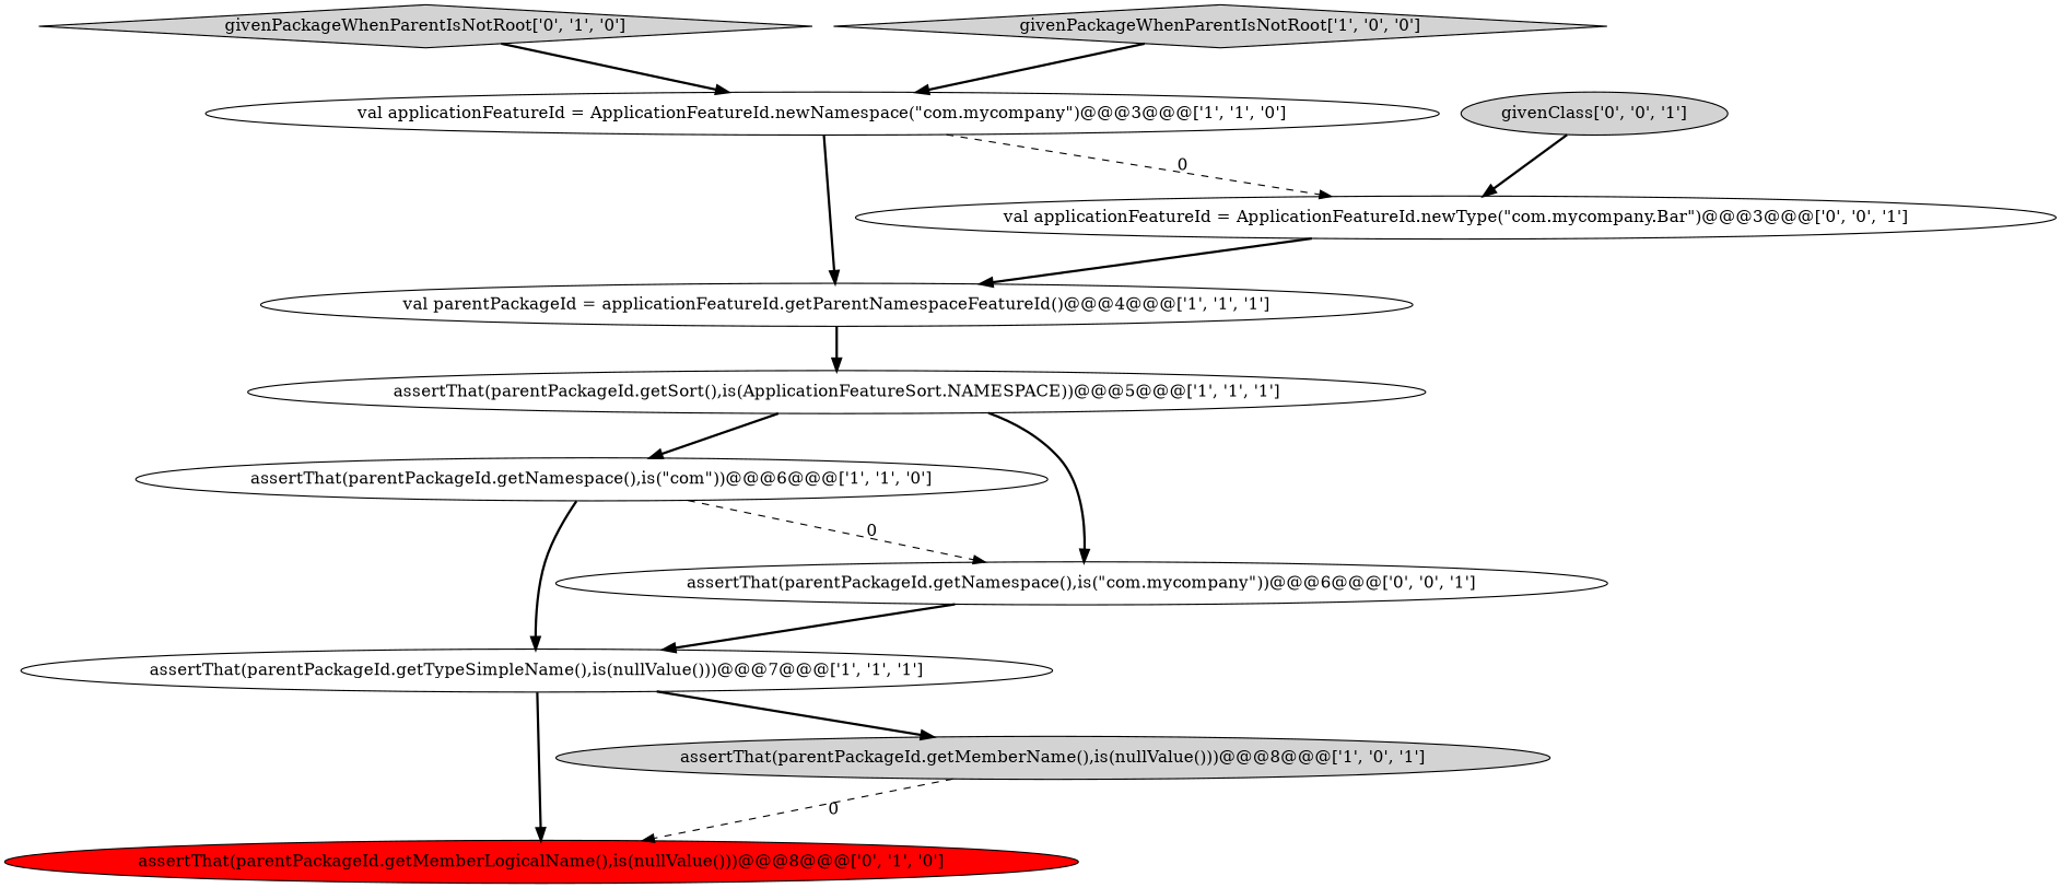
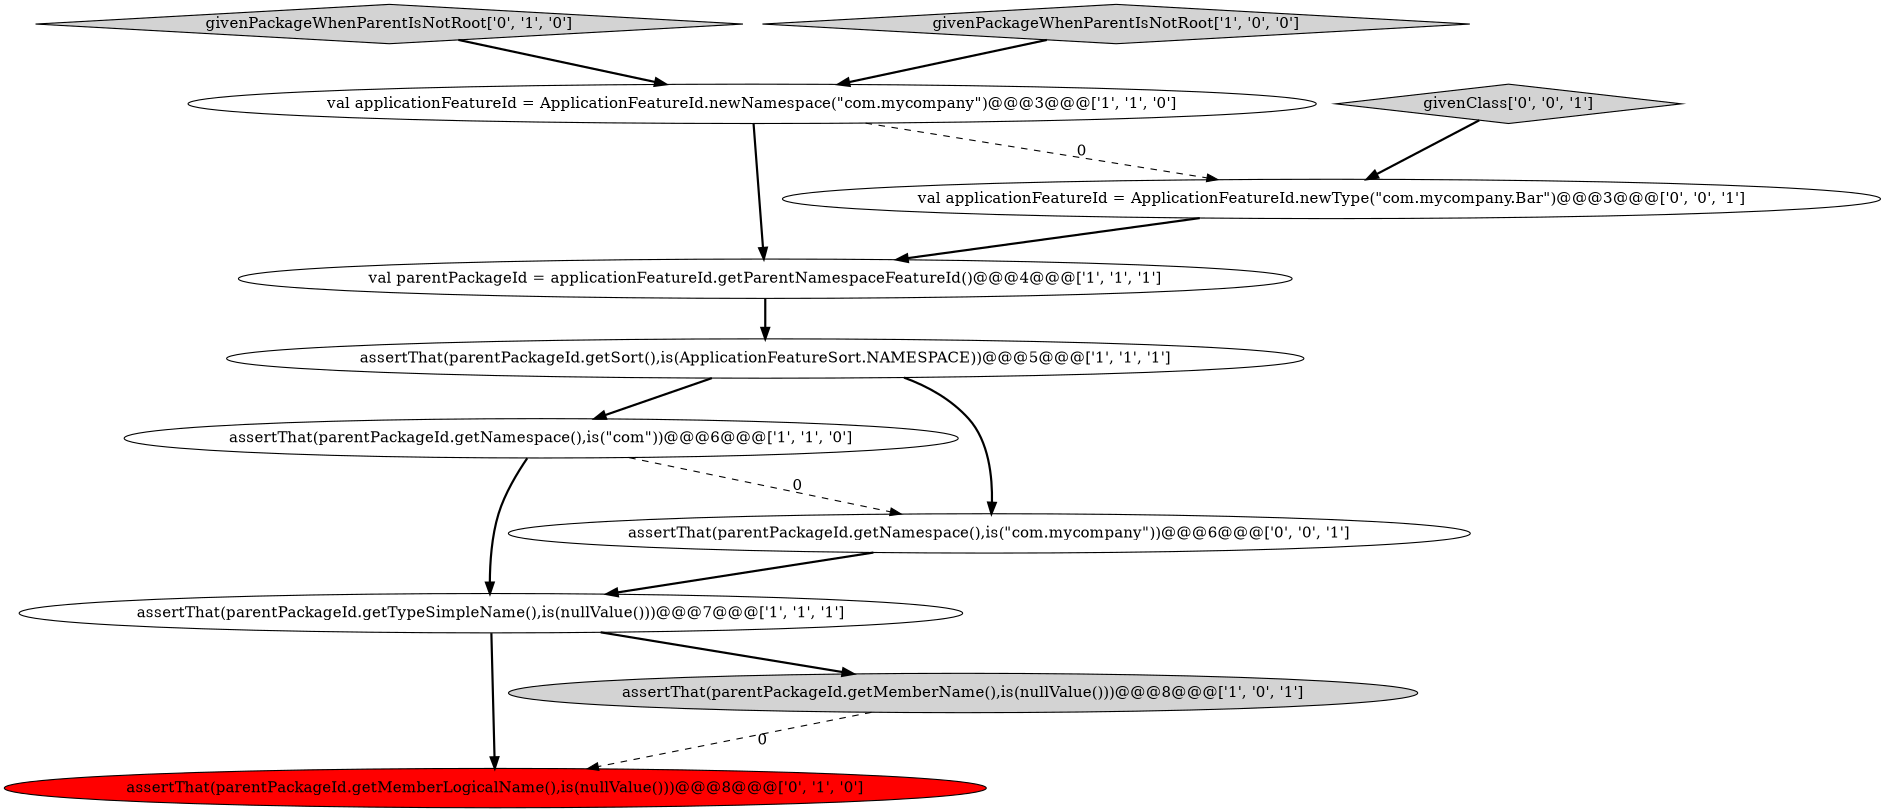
  digraph {
    node [fillcolor=white shape=ellipse style=filled]
    edge [style=bold]
    n1 [label="val applicationFeatureId = ApplicationFeatureId.newType(\"com.mycompany.Bar\")@@@3@@@['0', '0', '1']"]
    n2 [label="val parentPackageId = applicationFeatureId.getParentNamespaceFeatureId()@@@4@@@['1', '1', '1']"]
    n3 [fillcolor=red label="assertThat(parentPackageId.getMemberLogicalName(),is(nullValue()))@@@8@@@['0', '1', '0']"]
-   n4 [fillcolor=lightgray label="givenClass['0', '0', '1']"]
+   n4 [fillcolor=lightgray label="givenClass['0', '0', '1']" shape=diamond]
    n5 [label="assertThat(parentPackageId.getTypeSimpleName(),is(nullValue()))@@@7@@@['1', '1', '1']"]
    n6 [fillcolor=lightgray label="assertThat(parentPackageId.getMemberName(),is(nullValue()))@@@8@@@['1', '0', '1']"]
    n7 [label="assertThat(parentPackageId.getSort(),is(ApplicationFeatureSort.NAMESPACE))@@@5@@@['1', '1', '1']"]
    n8 [fillcolor=lightgray label="givenPackageWhenParentIsNotRoot['0', '1', '0']" shape=diamond]
    n9 [label="val applicationFeatureId = ApplicationFeatureId.newNamespace(\"com.mycompany\")@@@3@@@['1', '1', '0']"]
    n10 [label="assertThat(parentPackageId.getNamespace(),is(\"com\"))@@@6@@@['1', '1', '0']"]
    n11 [label="assertThat(parentPackageId.getNamespace(),is(\"com.mycompany\"))@@@6@@@['0', '0', '1']"]
    n12 [fillcolor=lightgray label="givenPackageWhenParentIsNotRoot['1', '0', '0']" shape=diamond]
    n1 -> n2
    n2 -> n7
    n4 -> n1
    n5 -> n3
    n5 -> n6
    n6 -> n3 [label=0 style=dashed]
    n7 -> n10
    n7 -> n11
    n8 -> n9
    n9 -> n1 [label=0 style=dashed]
    n9 -> n2
    n10 -> n5
    n10 -> n11 [label=0 style=dashed]
    n11 -> n5
    n12 -> n9
  }
